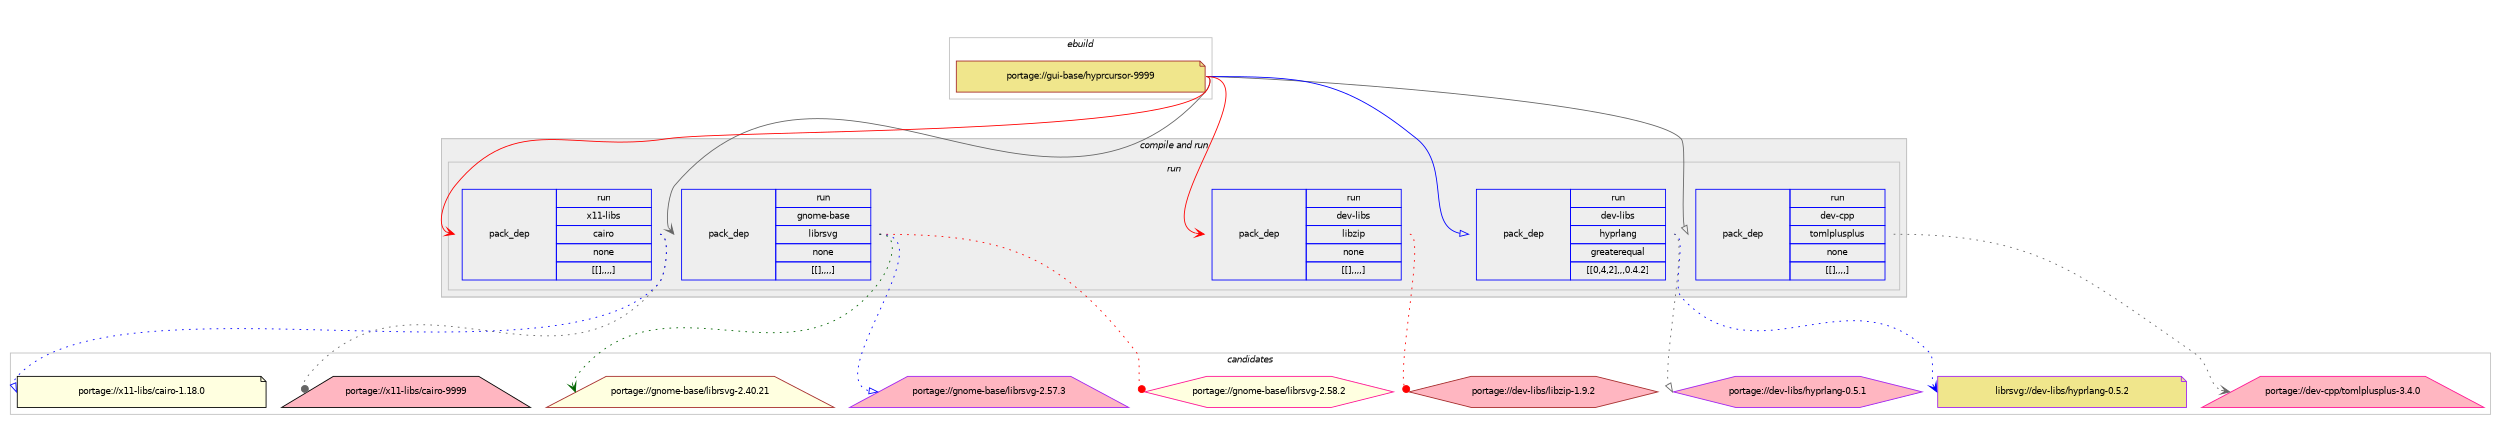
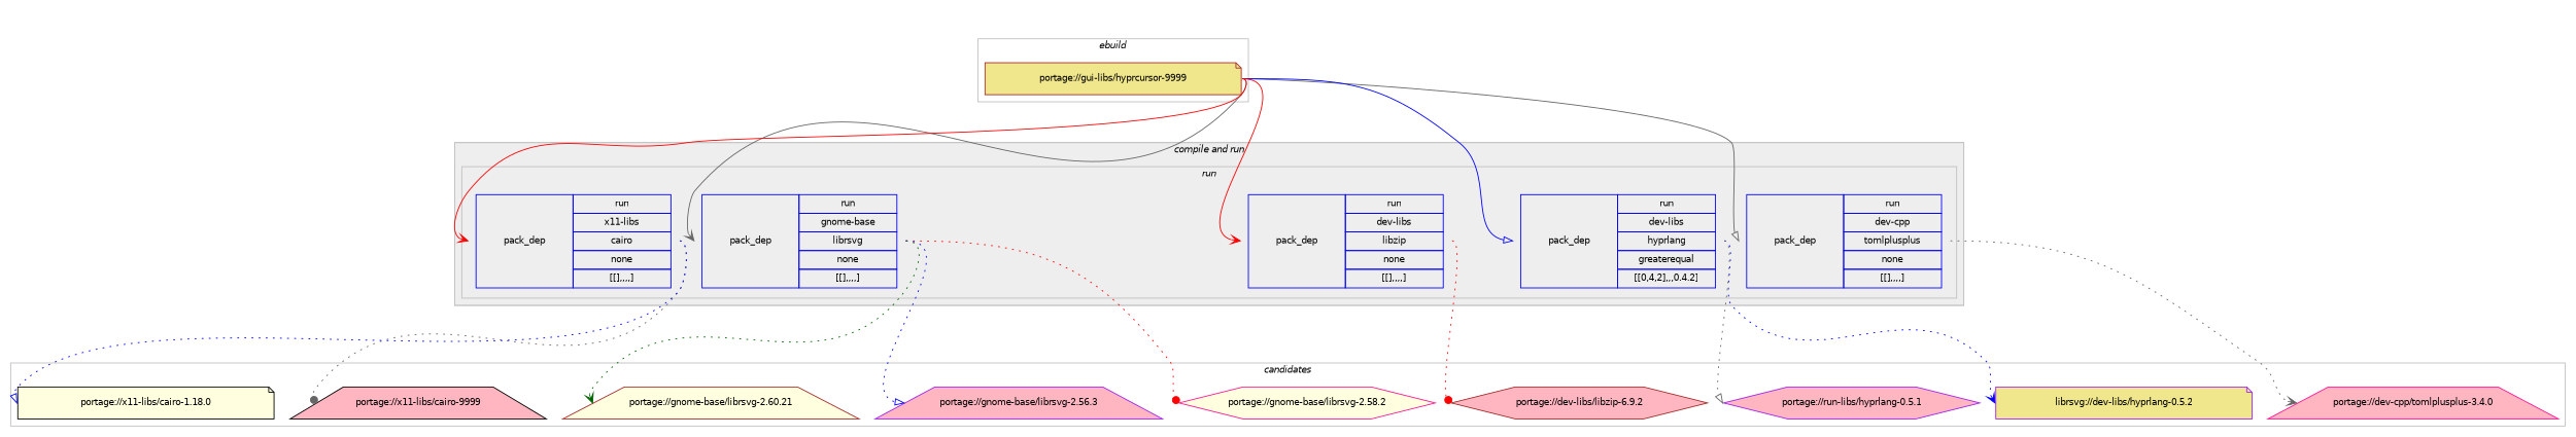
  digraph {
    compound=true
    concentrate=true
    fontname=Helvetica
    fontsize=10
    newrank=true
    rankdir=TB
    ranksep=1.5
    node [color=blue fontname=Helvetica fontsize=10 shape=none style=filled]
    edge [arrowhead=vee color=gray40 headport=w style=dotted tailport=e weight=100]
-   n1 [color=brown fillcolor=khaki label="portage://gui-base/hyprcursor-9999" shape=note width=4]
+   n1 [color=brown fillcolor=khaki label="portage://gui-libs/hyprcursor-9999" shape=note width=4]
    n2 [label=<<TABLE BORDER="0" CELLBORDER="1" CELLSPACING="0" CELLPADDING="4" WIDTH="220"><TR><TD ROWSPAN="6" CELLPADDING="30">pack_dep</TD></TR><TR><TD WIDTH="110">run</TD></TR><TR><TD>dev-cpp</TD></TR><TR><TD>tomlplusplus</TD></TR><TR><TD>none</TD></TR><TR><TD>[[],,,,]</TD></TR></TABLE>> style=""]
    n3 [label=<<TABLE BORDER="0" CELLBORDER="1" CELLSPACING="0" CELLPADDING="4" WIDTH="220"><TR><TD ROWSPAN="6" CELLPADDING="30">pack_dep</TD></TR><TR><TD WIDTH="110">run</TD></TR><TR><TD>dev-libs</TD></TR><TR><TD>hyprlang</TD></TR><TR><TD>greaterequal</TD></TR><TR><TD>[[0,4,2],,,0.4.2]</TD></TR></TABLE>> style=""]
    n4 [label=<<TABLE BORDER="0" CELLBORDER="1" CELLSPACING="0" CELLPADDING="4" WIDTH="220"><TR><TD ROWSPAN="6" CELLPADDING="30">pack_dep</TD></TR><TR><TD WIDTH="110">run</TD></TR><TR><TD>dev-libs</TD></TR><TR><TD>libzip</TD></TR><TR><TD>none</TD></TR><TR><TD>[[],,,,]</TD></TR></TABLE>> style=""]
    n5 [label=<<TABLE BORDER="0" CELLBORDER="1" CELLSPACING="0" CELLPADDING="4" WIDTH="220"><TR><TD ROWSPAN="6" CELLPADDING="30">pack_dep</TD></TR><TR><TD WIDTH="110">run</TD></TR><TR><TD>gnome-base</TD></TR><TR><TD>librsvg</TD></TR><TR><TD>none</TD></TR><TR><TD>[[],,,,]</TD></TR></TABLE>> style=""]
    n6 [label=<<TABLE BORDER="0" CELLBORDER="1" CELLSPACING="0" CELLPADDING="4" WIDTH="220"><TR><TD ROWSPAN="6" CELLPADDING="30">pack_dep</TD></TR><TR><TD WIDTH="110">run</TD></TR><TR><TD>x11-libs</TD></TR><TR><TD>cairo</TD></TR><TR><TD>none</TD></TR><TR><TD>[[],,,,]</TD></TR></TABLE>> style=""]
    n7 [color=deeppink fillcolor=lightpink label="portage://dev-cpp/tomlplusplus-3.4.0" shape=trapezium width=4]
    n8 [color=purple fillcolor=khaki label="librsvg://dev-libs/hyprlang-0.5.2" shape=note width=4]
-   n9 [color=purple fillcolor=lightpink label="portage://dev-libs/hyprlang-0.5.1" shape=hexagon width=4]
-   n10 [color=brown fillcolor=lightpink label="portage://dev-libs/libzip-1.9.2" shape=hexagon width=4]
+   n9 [color=purple fillcolor=lightpink label="portage://run-libs/hyprlang-0.5.1" shape=hexagon width=4]
+   n10 [color=brown fillcolor=lightpink label="portage://dev-libs/libzip-6.9.2" shape=hexagon width=4]
    n11 [color=deeppink fillcolor=lightyellow label="portage://gnome-base/librsvg-2.58.2" shape=hexagon width=4]
-   n12 [color=purple fillcolor=lightpink label="portage://gnome-base/librsvg-2.57.3" shape=trapezium width=4]
-   n13 [color=brown fillcolor=lightyellow label="portage://gnome-base/librsvg-2.40.21" shape=trapezium width=4]
+   n12 [color=purple fillcolor=lightpink label="portage://gnome-base/librsvg-2.56.3" shape=trapezium width=4]
+   n13 [color=brown fillcolor=lightyellow label="portage://gnome-base/librsvg-2.60.21" shape=trapezium width=4]
    n14 [color=black fillcolor=lightpink label="portage://x11-libs/cairo-9999" shape=trapezium width=4]
    n15 [color=black fillcolor=lightyellow label="portage://x11-libs/cairo-1.18.0" shape=note width=4]
    subgraph cluster_1 {
      color=gray
      label=<<i>dependencies</i>>
      subgraph cluster_2 {
        color=gray
        fillcolor="#eeeeee"
        label=<<i>compile</i>>
        style=filled
      }
      subgraph cluster_3 {
        color=gray
        fillcolor="#eeeeee"
        label=<<i>compile and run</i>>
        style=filled
      }
      subgraph cluster_4 {
        color=gray
        fillcolor="#eeeeee"
        label=<<i>run</i>>
        style=filled
        subgraph sub_5 {
          color=gray
          fillcolor="#eeeeee"
          label=<<i>run</i>>
          style=filled
          n2
        }
        subgraph sub_6 {
          color=gray
          fillcolor="#eeeeee"
          label=<<i>run</i>>
          style=filled
          n3
        }
        subgraph sub_7 {
          color=gray
          fillcolor="#eeeeee"
          label=<<i>run</i>>
          style=filled
          n4
        }
        subgraph sub_8 {
          color=gray
          fillcolor="#eeeeee"
          label=<<i>run</i>>
          style=filled
          n5
        }
        subgraph sub_9 {
          color=gray
          fillcolor="#eeeeee"
          label=<<i>run</i>>
          style=filled
          n6
        }
      }
    }
    subgraph cluster_10 {
      color=gray
      label=<<i>ebuild</i>>
      n1
    }
    subgraph cluster_11 {
      color=gray
      label=<<i>candidates</i>>
      rank=same
      subgraph sub_12 {
        color=black
        label=<<i>candidates</i>>
        nodesep=1
        rank=same
        n7
      }
      subgraph sub_13 {
        color=black
        label=<<i>candidates</i>>
        nodesep=1
        rank=same
        n8
        n9
      }
      subgraph sub_14 {
        color=black
        label=<<i>candidates</i>>
        nodesep=1
        rank=same
        n10
      }
      subgraph sub_15 {
        color=black
        label=<<i>candidates</i>>
        nodesep=1
        rank=same
        n11
        n12
        n13
      }
      subgraph sub_16 {
        color=black
        label=<<i>candidates</i>>
        nodesep=1
        rank=same
        n14
        n15
      }
    }
    n1 -> n2 [arrowhead=onormal style=solid weight=20]
    n1 -> n3 [arrowhead=onormal color=blue style=solid weight=20]
    n1 -> n4 [color=red style=solid weight=20]
    n1 -> n5 [style=solid weight=20]
    n1 -> n6 [color=red style=solid weight=20]
    n2 -> n7
    n3 -> n8 [color=blue]
    n3 -> n9 [arrowhead=onormal]
    n4 -> n10 [arrowhead=dot color=red]
    n5 -> n11 [arrowhead=dot color=red]
    n5 -> n12 [arrowhead=onormal color=blue]
    n5 -> n13 [color=darkgreen]
    n6 -> n14 [arrowhead=dot]
    n6 -> n15 [arrowhead=onormal color=blue]
  }
